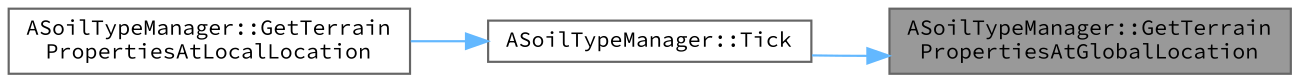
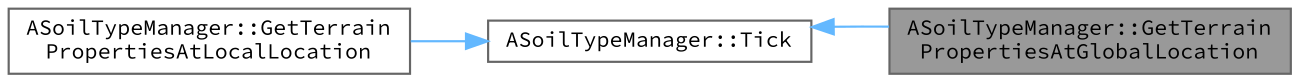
  digraph {
    fontname="Source Code Pro"
    rankdir=RL
    node [color=grey40 fillcolor=white fontname="Source Code Pro" fontsize=10 shape=box style=filled]
    edge [color=steelblue1 dir=back fontname="Source Code Pro" fontsize=10 labelfontname=Helvetica labelfontsize=10 style=solid]
    n1 [color=gray40 fillcolor=grey60 fontcolor=black height=0.2 label="ASoilTypeManager::GetTerrain\lPropertiesAtGlobalLocation" width=0.4]
    n2 [height=0.2 label="ASoilTypeManager::Tick" width=0.4]
    n3 [height=0.2 label="ASoilTypeManager::GetTerrain\lPropertiesAtLocalLocation" width=0.4]
-   n1 -> n2
+   n2 -> n1
    n2 -> n3
  }
